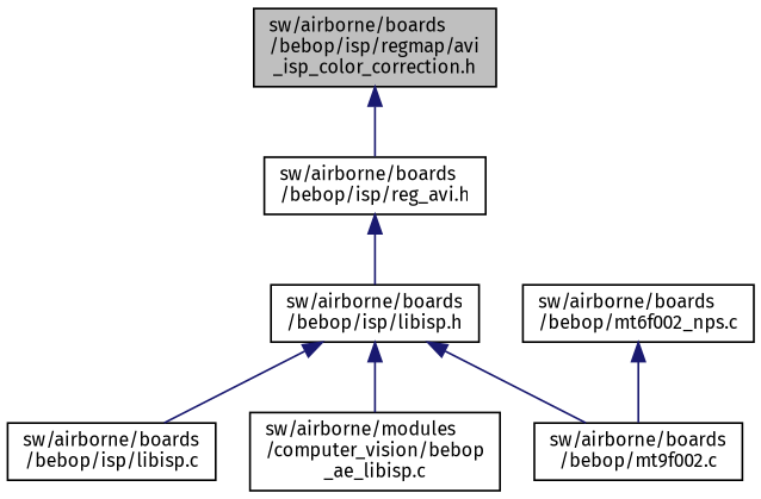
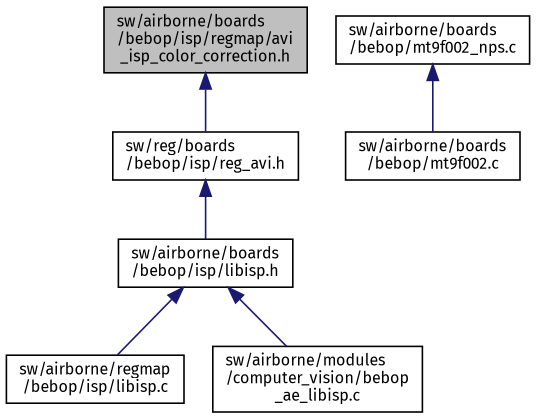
  digraph {
    fontname="Fira Sans"
    node [color=black fillcolor=white fontname="Fira Sans" fontsize=10 shape=record style=filled]
    edge [color=midnightblue dir=back fontname="Fira Sans" fontsize=10 labelfontname=FreeSans labelfontsize=10 style=solid]
    n1 [fillcolor=grey75 fontcolor=black height=0.2 label="sw/airborne/boards\l/bebop/isp/regmap/avi\l_isp_color_correction.h" width=0.4]
-   n2 [height=0.2 label="sw/airborne/boards\l/bebop/isp/reg_avi.h" width=0.4]
+   n2 [height=0.2 label="sw/reg/boards\l/bebop/isp/reg_avi.h" width=0.4]
    n3 [height=0.2 label="sw/airborne/boards\l/bebop/isp/libisp.h" width=0.4]
-   n4 [height=0.2 label="sw/airborne/boards\l/bebop/isp/libisp.c" width=0.4]
+   n4 [height=0.2 label="sw/airborne/regmap\l/bebop/isp/libisp.c" width=0.4]
    n5 [height=0.2 label="sw/airborne/boards\l/bebop/mt9f002.c" width=0.4]
    n6 [height=0.2 label="sw/airborne/modules\l/computer_vision/bebop\l_ae_libisp.c" width=0.4]
-   n7 [height=0.2 label="sw/airborne/boards\l/bebop/mt6f002_nps.c" width=0.4]
+   n7 [height=0.2 label="sw/airborne/boards\l/bebop/mt9f002_nps.c" width=0.4]
    n1 -> n2
    n2 -> n3
    n3 -> n4
-   n3 -> n5
    n3 -> n6
    n7 -> n5
  }
